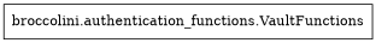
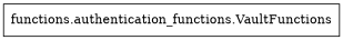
  digraph {
    rankdir=BT
-   n1 [label="broccolini.authentication_functions.VaultFunctions" shape=record]
+   n1 [label="functions.authentication_functions.VaultFunctions" shape=record]
  }
